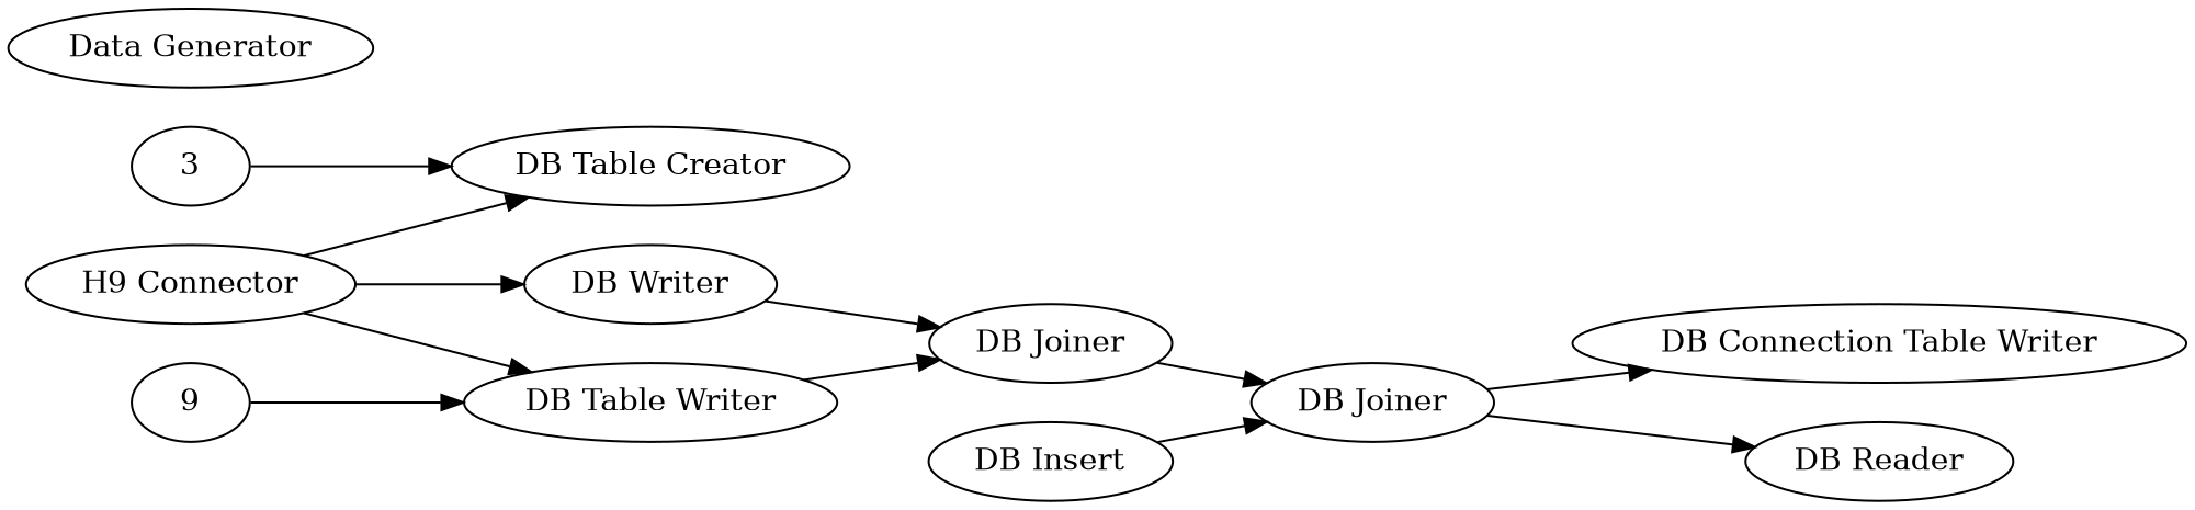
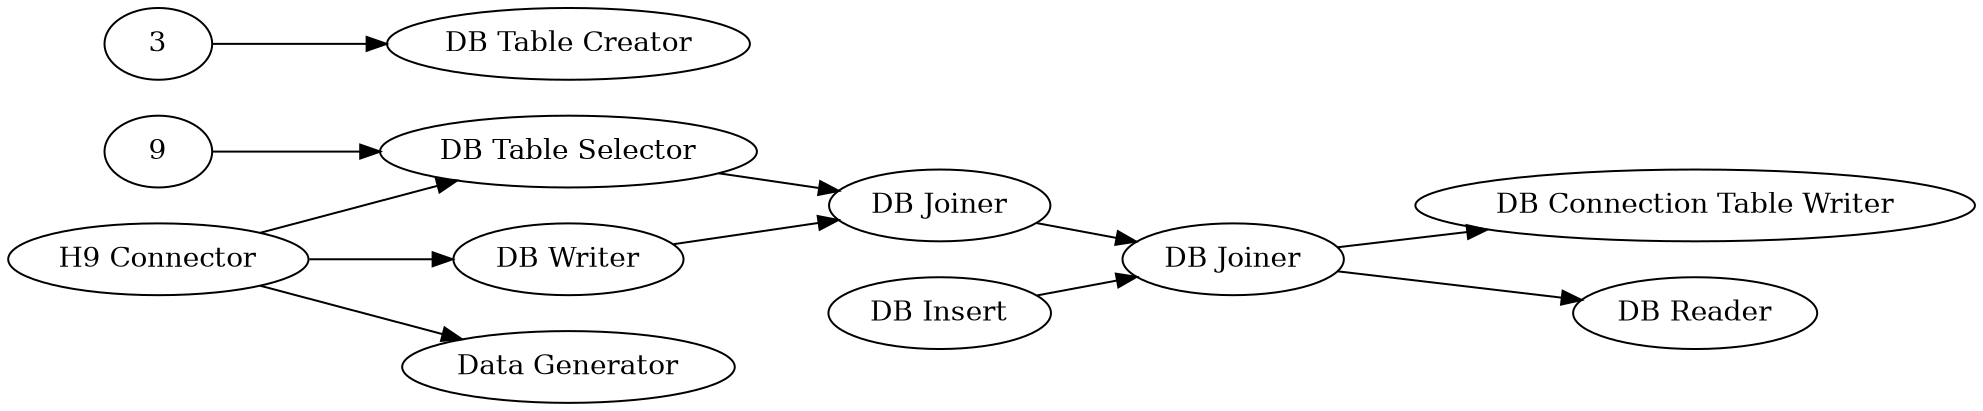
  digraph {
    rankdir=LR
    n1 [label="H9 Connector"]
    n2 [label="DB Table Creator"]
-   n3 [label="DB Table Writer"]
+   n3 [label="DB Table Selector"]
    n4 [label="DB Writer"]
    n5 [label="DB Joiner"]
    n6 [label="Data Generator"]
    n7 [label="DB Insert"]
    n8 [label="DB Joiner"]
    n9 [label="DB Connection Table Writer"]
    n10 [label="DB Reader"]
    3
    9
-   n1 -> n2
+   n1 -> n6
    n1 -> n3
    n1 -> n4
    n3 -> n5
    n4 -> n5
    n5 -> n8
    n7 -> n8
    n8 -> n9
    n8 -> n10
    3 -> n2
    9 -> n3
  }
